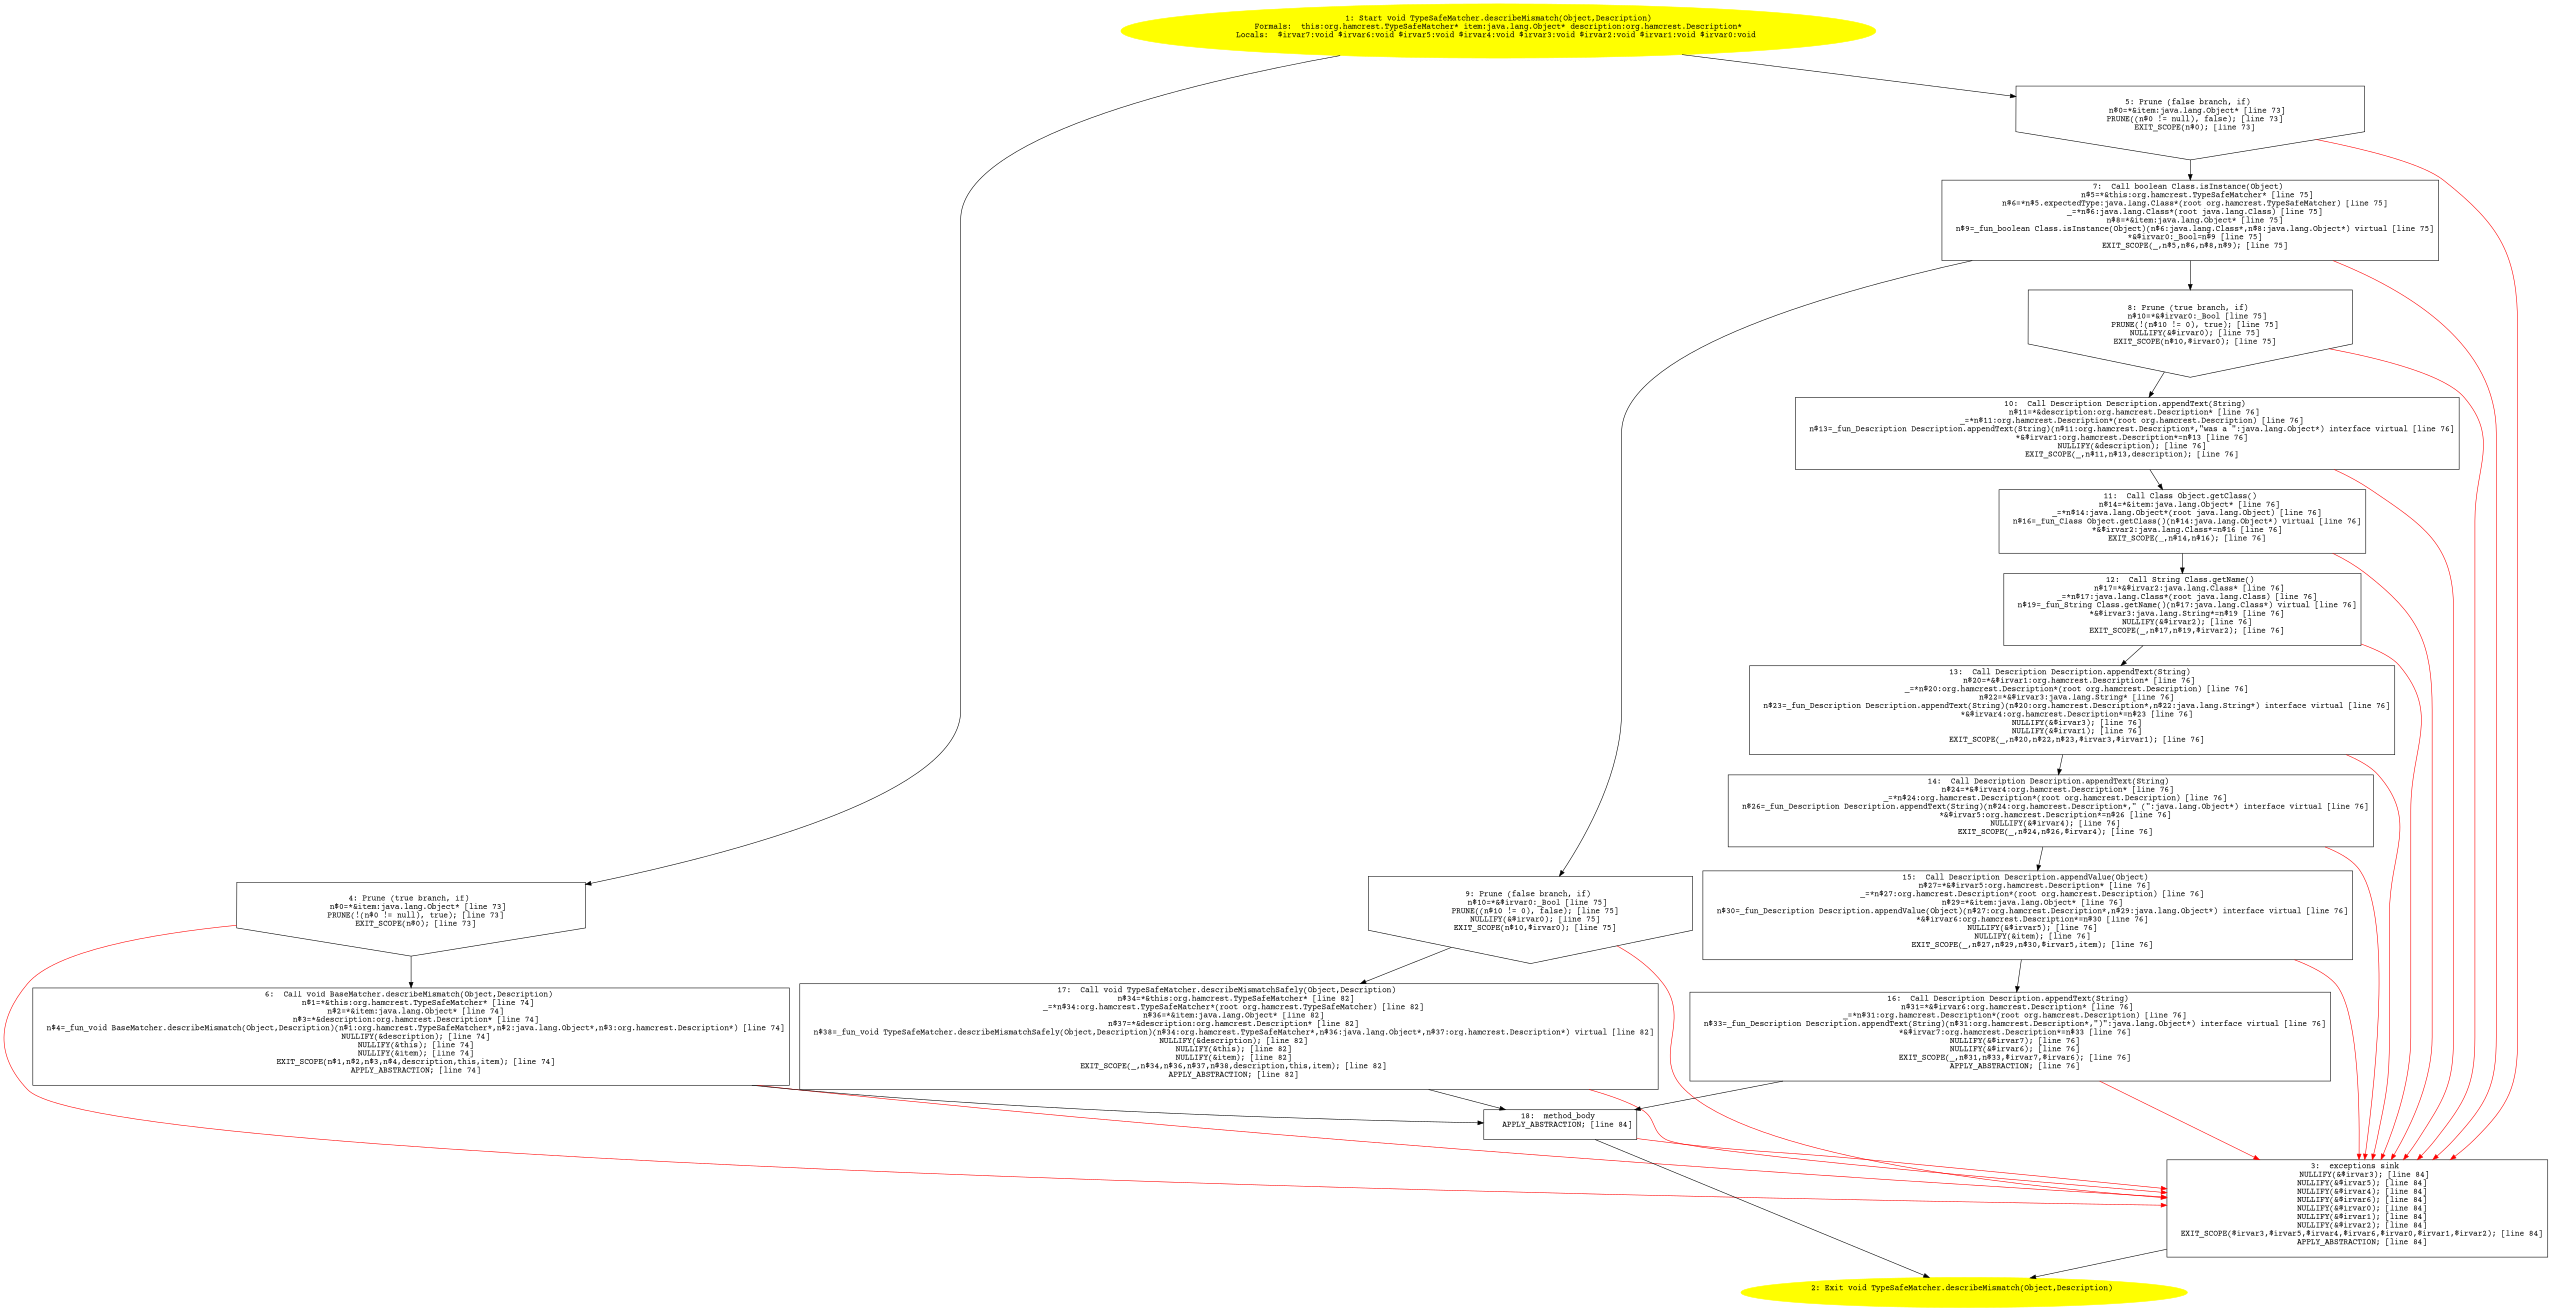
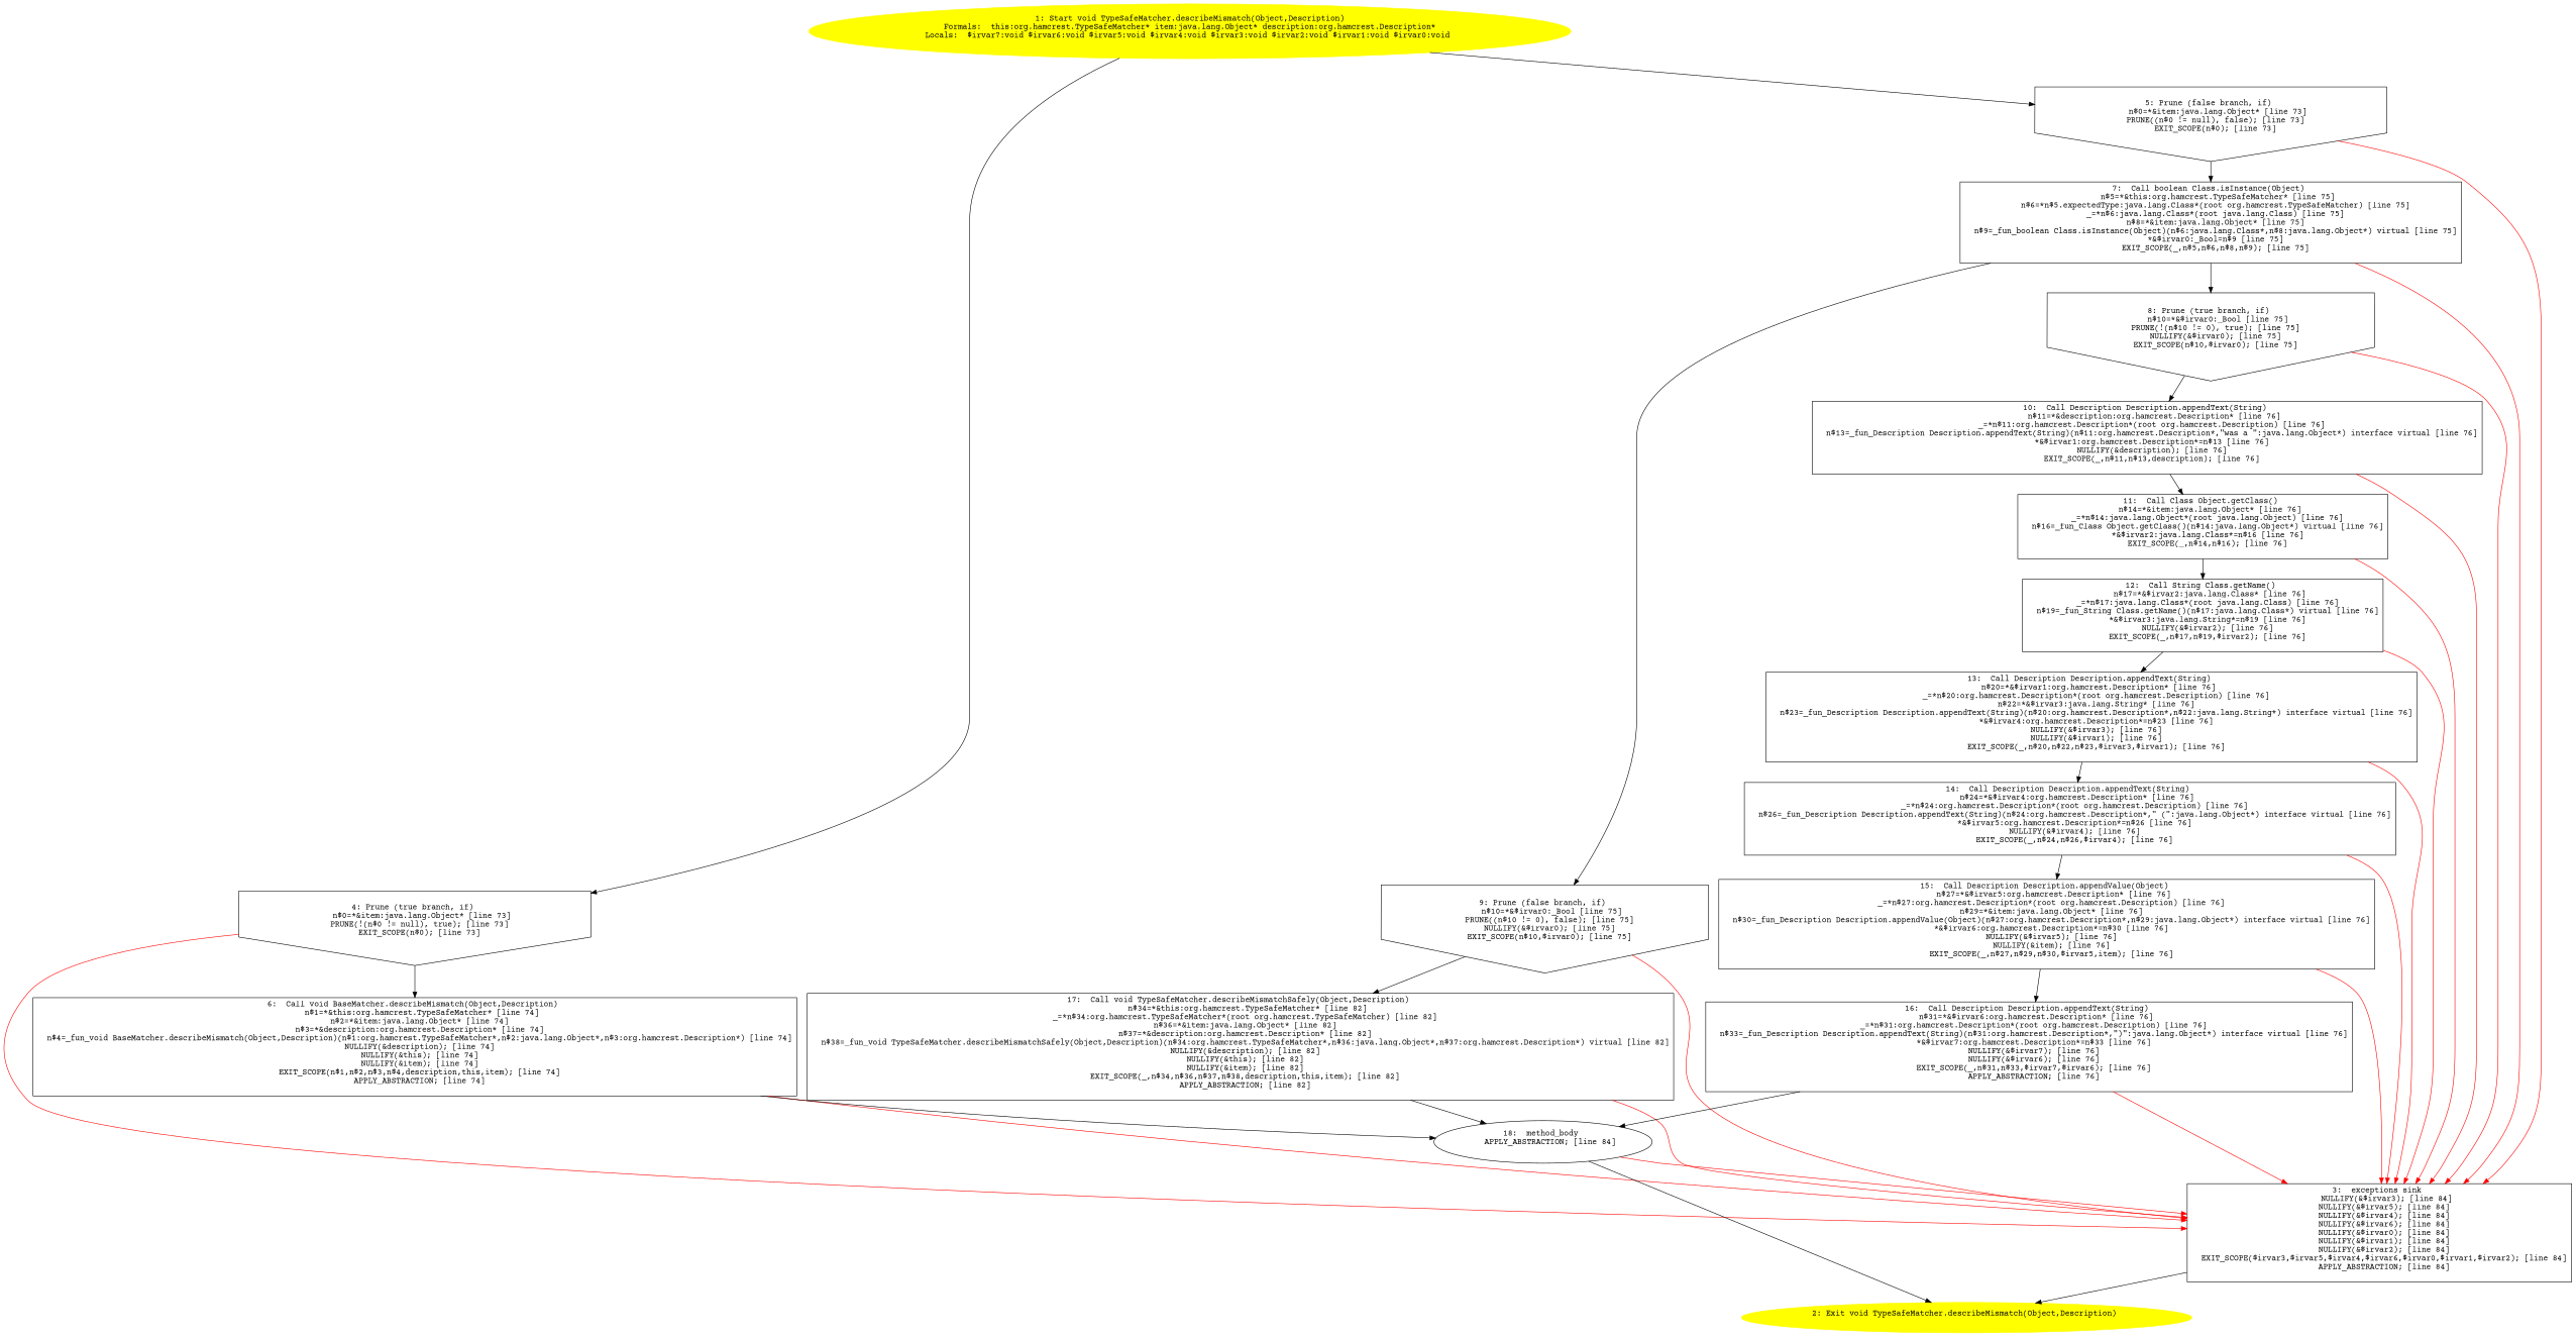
  digraph {
    fontname="Courier Prime"
    node [fontname="Courier Prime" shape=box]
    edge [fontname="Courier Prime"]
    n1 [color=yellow label="1: Start void TypeSafeMatcher.describeMismatch(Object,Description)\nFormals:  this:org.hamcrest.TypeSafeMatcher* item:java.lang.Object* description:org.hamcrest.Description*\nLocals:  $irvar7:void $irvar6:void $irvar5:void $irvar4:void $irvar3:void $irvar2:void $irvar1:void $irvar0:void \n  " style=filled shape=""]
    n2 [label="4: Prune (true branch, if) \n   n$0=*&item:java.lang.Object* [line 73]\n  PRUNE(!(n$0 != null), true); [line 73]\n  EXIT_SCOPE(n$0); [line 73]\n " shape=invhouse]
    n3 [label="5: Prune (false branch, if) \n   n$0=*&item:java.lang.Object* [line 73]\n  PRUNE((n$0 != null), false); [line 73]\n  EXIT_SCOPE(n$0); [line 73]\n " shape=invhouse]
    n4 [label="3:  exceptions sink \n   NULLIFY(&$irvar3); [line 84]\n  NULLIFY(&$irvar5); [line 84]\n  NULLIFY(&$irvar4); [line 84]\n  NULLIFY(&$irvar6); [line 84]\n  NULLIFY(&$irvar0); [line 84]\n  NULLIFY(&$irvar1); [line 84]\n  NULLIFY(&$irvar2); [line 84]\n  EXIT_SCOPE($irvar3,$irvar5,$irvar4,$irvar6,$irvar0,$irvar1,$irvar2); [line 84]\n  APPLY_ABSTRACTION; [line 84]\n "]
    n5 [label="6:  Call void BaseMatcher.describeMismatch(Object,Description) \n   n$1=*&this:org.hamcrest.TypeSafeMatcher* [line 74]\n  n$2=*&item:java.lang.Object* [line 74]\n  n$3=*&description:org.hamcrest.Description* [line 74]\n  n$4=_fun_void BaseMatcher.describeMismatch(Object,Description)(n$1:org.hamcrest.TypeSafeMatcher*,n$2:java.lang.Object*,n$3:org.hamcrest.Description*) [line 74]\n  NULLIFY(&description); [line 74]\n  NULLIFY(&this); [line 74]\n  NULLIFY(&item); [line 74]\n  EXIT_SCOPE(n$1,n$2,n$3,n$4,description,this,item); [line 74]\n  APPLY_ABSTRACTION; [line 74]\n "]
    n6 [label="7:  Call boolean Class.isInstance(Object) \n   n$5=*&this:org.hamcrest.TypeSafeMatcher* [line 75]\n  n$6=*n$5.expectedType:java.lang.Class*(root org.hamcrest.TypeSafeMatcher) [line 75]\n  _=*n$6:java.lang.Class*(root java.lang.Class) [line 75]\n  n$8=*&item:java.lang.Object* [line 75]\n  n$9=_fun_boolean Class.isInstance(Object)(n$6:java.lang.Class*,n$8:java.lang.Object*) virtual [line 75]\n  *&$irvar0:_Bool=n$9 [line 75]\n  EXIT_SCOPE(_,n$5,n$6,n$8,n$9); [line 75]\n "]
    n7 [color=yellow label="2: Exit void TypeSafeMatcher.describeMismatch(Object,Description) \n  " style=filled shape=""]
-   n8 [label="18:  method_body \n   APPLY_ABSTRACTION; [line 84]\n "]
+   n8 [label="18:  method_body \n   APPLY_ABSTRACTION; [line 84]\n " shape=ellipse]
    n9 [label="8: Prune (true branch, if) \n   n$10=*&$irvar0:_Bool [line 75]\n  PRUNE(!(n$10 != 0), true); [line 75]\n  NULLIFY(&$irvar0); [line 75]\n  EXIT_SCOPE(n$10,$irvar0); [line 75]\n " shape=invhouse]
    n10 [label="9: Prune (false branch, if) \n   n$10=*&$irvar0:_Bool [line 75]\n  PRUNE((n$10 != 0), false); [line 75]\n  NULLIFY(&$irvar0); [line 75]\n  EXIT_SCOPE(n$10,$irvar0); [line 75]\n " shape=invhouse]
    n11 [label="10:  Call Description Description.appendText(String) \n   n$11=*&description:org.hamcrest.Description* [line 76]\n  _=*n$11:org.hamcrest.Description*(root org.hamcrest.Description) [line 76]\n  n$13=_fun_Description Description.appendText(String)(n$11:org.hamcrest.Description*,\"was a \":java.lang.Object*) interface virtual [line 76]\n  *&$irvar1:org.hamcrest.Description*=n$13 [line 76]\n  NULLIFY(&description); [line 76]\n  EXIT_SCOPE(_,n$11,n$13,description); [line 76]\n "]
    n12 [label="17:  Call void TypeSafeMatcher.describeMismatchSafely(Object,Description) \n   n$34=*&this:org.hamcrest.TypeSafeMatcher* [line 82]\n  _=*n$34:org.hamcrest.TypeSafeMatcher*(root org.hamcrest.TypeSafeMatcher) [line 82]\n  n$36=*&item:java.lang.Object* [line 82]\n  n$37=*&description:org.hamcrest.Description* [line 82]\n  n$38=_fun_void TypeSafeMatcher.describeMismatchSafely(Object,Description)(n$34:org.hamcrest.TypeSafeMatcher*,n$36:java.lang.Object*,n$37:org.hamcrest.Description*) virtual [line 82]\n  NULLIFY(&description); [line 82]\n  NULLIFY(&this); [line 82]\n  NULLIFY(&item); [line 82]\n  EXIT_SCOPE(_,n$34,n$36,n$37,n$38,description,this,item); [line 82]\n  APPLY_ABSTRACTION; [line 82]\n "]
    n13 [label="11:  Call Class Object.getClass() \n   n$14=*&item:java.lang.Object* [line 76]\n  _=*n$14:java.lang.Object*(root java.lang.Object) [line 76]\n  n$16=_fun_Class Object.getClass()(n$14:java.lang.Object*) virtual [line 76]\n  *&$irvar2:java.lang.Class*=n$16 [line 76]\n  EXIT_SCOPE(_,n$14,n$16); [line 76]\n "]
    n14 [label="12:  Call String Class.getName() \n   n$17=*&$irvar2:java.lang.Class* [line 76]\n  _=*n$17:java.lang.Class*(root java.lang.Class) [line 76]\n  n$19=_fun_String Class.getName()(n$17:java.lang.Class*) virtual [line 76]\n  *&$irvar3:java.lang.String*=n$19 [line 76]\n  NULLIFY(&$irvar2); [line 76]\n  EXIT_SCOPE(_,n$17,n$19,$irvar2); [line 76]\n "]
    n15 [label="13:  Call Description Description.appendText(String) \n   n$20=*&$irvar1:org.hamcrest.Description* [line 76]\n  _=*n$20:org.hamcrest.Description*(root org.hamcrest.Description) [line 76]\n  n$22=*&$irvar3:java.lang.String* [line 76]\n  n$23=_fun_Description Description.appendText(String)(n$20:org.hamcrest.Description*,n$22:java.lang.String*) interface virtual [line 76]\n  *&$irvar4:org.hamcrest.Description*=n$23 [line 76]\n  NULLIFY(&$irvar3); [line 76]\n  NULLIFY(&$irvar1); [line 76]\n  EXIT_SCOPE(_,n$20,n$22,n$23,$irvar3,$irvar1); [line 76]\n "]
    n16 [label="14:  Call Description Description.appendText(String) \n   n$24=*&$irvar4:org.hamcrest.Description* [line 76]\n  _=*n$24:org.hamcrest.Description*(root org.hamcrest.Description) [line 76]\n  n$26=_fun_Description Description.appendText(String)(n$24:org.hamcrest.Description*,\" (\":java.lang.Object*) interface virtual [line 76]\n  *&$irvar5:org.hamcrest.Description*=n$26 [line 76]\n  NULLIFY(&$irvar4); [line 76]\n  EXIT_SCOPE(_,n$24,n$26,$irvar4); [line 76]\n "]
    n17 [label="15:  Call Description Description.appendValue(Object) \n   n$27=*&$irvar5:org.hamcrest.Description* [line 76]\n  _=*n$27:org.hamcrest.Description*(root org.hamcrest.Description) [line 76]\n  n$29=*&item:java.lang.Object* [line 76]\n  n$30=_fun_Description Description.appendValue(Object)(n$27:org.hamcrest.Description*,n$29:java.lang.Object*) interface virtual [line 76]\n  *&$irvar6:org.hamcrest.Description*=n$30 [line 76]\n  NULLIFY(&$irvar5); [line 76]\n  NULLIFY(&item); [line 76]\n  EXIT_SCOPE(_,n$27,n$29,n$30,$irvar5,item); [line 76]\n "]
    n18 [label="16:  Call Description Description.appendText(String) \n   n$31=*&$irvar6:org.hamcrest.Description* [line 76]\n  _=*n$31:org.hamcrest.Description*(root org.hamcrest.Description) [line 76]\n  n$33=_fun_Description Description.appendText(String)(n$31:org.hamcrest.Description*,\")\":java.lang.Object*) interface virtual [line 76]\n  *&$irvar7:org.hamcrest.Description*=n$33 [line 76]\n  NULLIFY(&$irvar7); [line 76]\n  NULLIFY(&$irvar6); [line 76]\n  EXIT_SCOPE(_,n$31,n$33,$irvar7,$irvar6); [line 76]\n  APPLY_ABSTRACTION; [line 76]\n "]
    n1 -> n2
    n1 -> n3
    n2 -> n4 [color=red]
    n2 -> n5
    n3 -> n4 [color=red]
    n3 -> n6
    n4 -> n7
    n5 -> n4 [color=red]
    n5 -> n8
    n6 -> n4 [color=red]
    n6 -> n9
    n6 -> n10
    n8 -> n4 [color=red]
    n8 -> n7
    n9 -> n4 [color=red]
    n9 -> n11
    n10 -> n4 [color=red]
    n10 -> n12
    n11 -> n4 [color=red]
    n11 -> n13
    n12 -> n4 [color=red]
    n12 -> n8
    n13 -> n4 [color=red]
    n13 -> n14
    n14 -> n4 [color=red]
    n14 -> n15
    n15 -> n4 [color=red]
    n15 -> n16
    n16 -> n4 [color=red]
    n16 -> n17
    n17 -> n4 [color=red]
    n17 -> n18
    n18 -> n4 [color=red]
    n18 -> n8
  }
